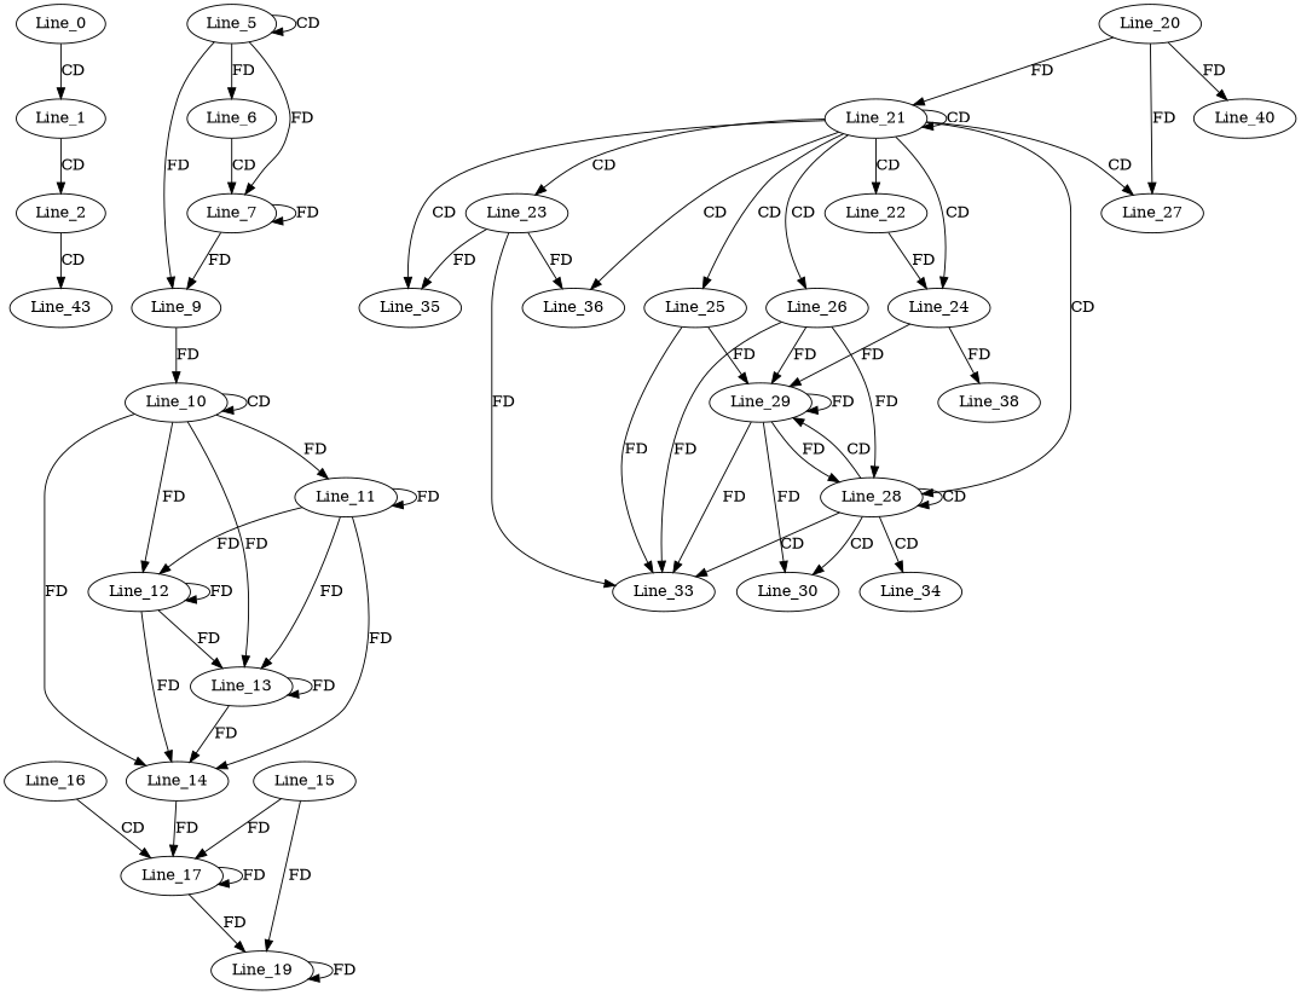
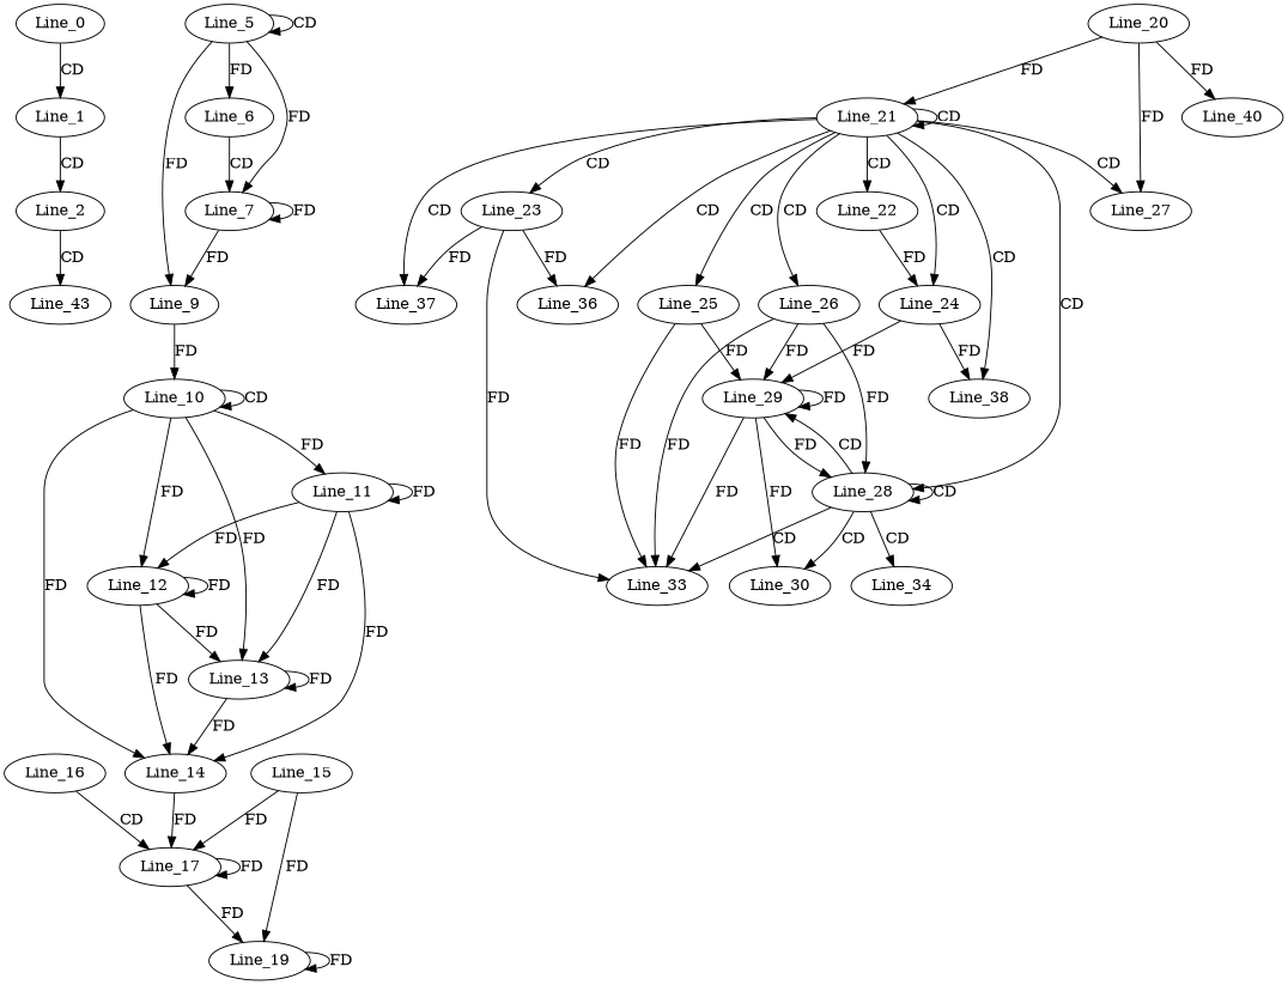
  digraph {
    Line_0
    Line_1
    Line_2
    Line_43
    Line_5
    Line_6
    Line_7
    Line_9
    Line_10
    Line_11
    Line_12
    Line_13
    Line_14
    Line_17
    Line_16
    Line_19
    Line_15
    Line_21
    Line_22
    Line_23
    Line_24
    Line_25
    Line_26
    Line_27
    Line_28
    Line_36
-   Line_37 [label=Line_35]
+   Line_37
    Line_38
    Line_33
    Line_29
    Line_30
    Line_34
    Line_20
    Line_40
    Line_0 -> Line_1 [label=CD]
    Line_1 -> Line_2 [label=CD]
    Line_2 -> Line_43 [label=CD]
    Line_5 -> Line_5 [label=CD]
    Line_5 -> Line_6 [label=FD]
    Line_5 -> Line_7 [label=FD]
    Line_5 -> Line_9 [label=FD]
    Line_6 -> Line_7 [label=CD]
    Line_7 -> Line_7 [label=FD]
    Line_7 -> Line_9 [label=FD]
    Line_9 -> Line_10 [label=FD]
    Line_10 -> Line_10 [label=CD]
    Line_10 -> Line_11 [label=FD]
    Line_10 -> Line_12 [label=FD]
    Line_10 -> Line_13 [label=FD]
    Line_10 -> Line_14 [label=FD]
    Line_11 -> Line_11 [label=FD]
    Line_11 -> Line_12 [label=FD]
    Line_11 -> Line_13 [label=FD]
    Line_11 -> Line_14 [label=FD]
    Line_12 -> Line_12 [label=FD]
    Line_12 -> Line_13 [label=FD]
    Line_12 -> Line_14 [label=FD]
    Line_13 -> Line_13 [label=FD]
    Line_13 -> Line_14 [label=FD]
    Line_14 -> Line_17 [label=FD]
    Line_17 -> Line_17 [label=FD]
    Line_17 -> Line_19 [label=FD]
    Line_16 -> Line_17 [label=CD]
    Line_19 -> Line_19 [label=FD]
    Line_15 -> Line_17 [label=FD]
    Line_15 -> Line_19 [label=FD]
    Line_21 -> Line_21 [label=CD]
    Line_21 -> Line_22 [label=CD]
    Line_21 -> Line_23 [label=CD]
    Line_21 -> Line_24 [label=CD]
    Line_21 -> Line_25 [label=CD]
    Line_21 -> Line_26 [label=CD]
    Line_21 -> Line_27 [label=CD]
    Line_21 -> Line_28 [label=CD]
    Line_21 -> Line_36 [label=CD]
    Line_21 -> Line_37 [label=CD]
+   Line_21 -> Line_38 [label=CD]
    Line_22 -> Line_24 [label=FD]
    Line_23 -> Line_36 [label=FD]
    Line_23 -> Line_37 [label=FD]
    Line_23 -> Line_33 [label=FD]
    Line_24 -> Line_38 [label=FD]
    Line_24 -> Line_29 [label=FD]
    Line_25 -> Line_33 [label=FD]
    Line_25 -> Line_29 [label=FD]
    Line_26 -> Line_28 [label=FD]
    Line_26 -> Line_33 [label=FD]
    Line_26 -> Line_29 [label=FD]
    Line_28 -> Line_28 [label=CD]
    Line_28 -> Line_33 [label=CD]
    Line_28 -> Line_29 [label=CD]
    Line_28 -> Line_30 [label=CD]
    Line_28 -> Line_34 [label=CD]
    Line_29 -> Line_28 [label=FD]
    Line_29 -> Line_33 [label=FD]
    Line_29 -> Line_29 [label=FD]
    Line_29 -> Line_30 [label=FD]
    Line_20 -> Line_21 [label=FD]
    Line_20 -> Line_27 [label=FD]
    Line_20 -> Line_40 [label=FD]
  }
